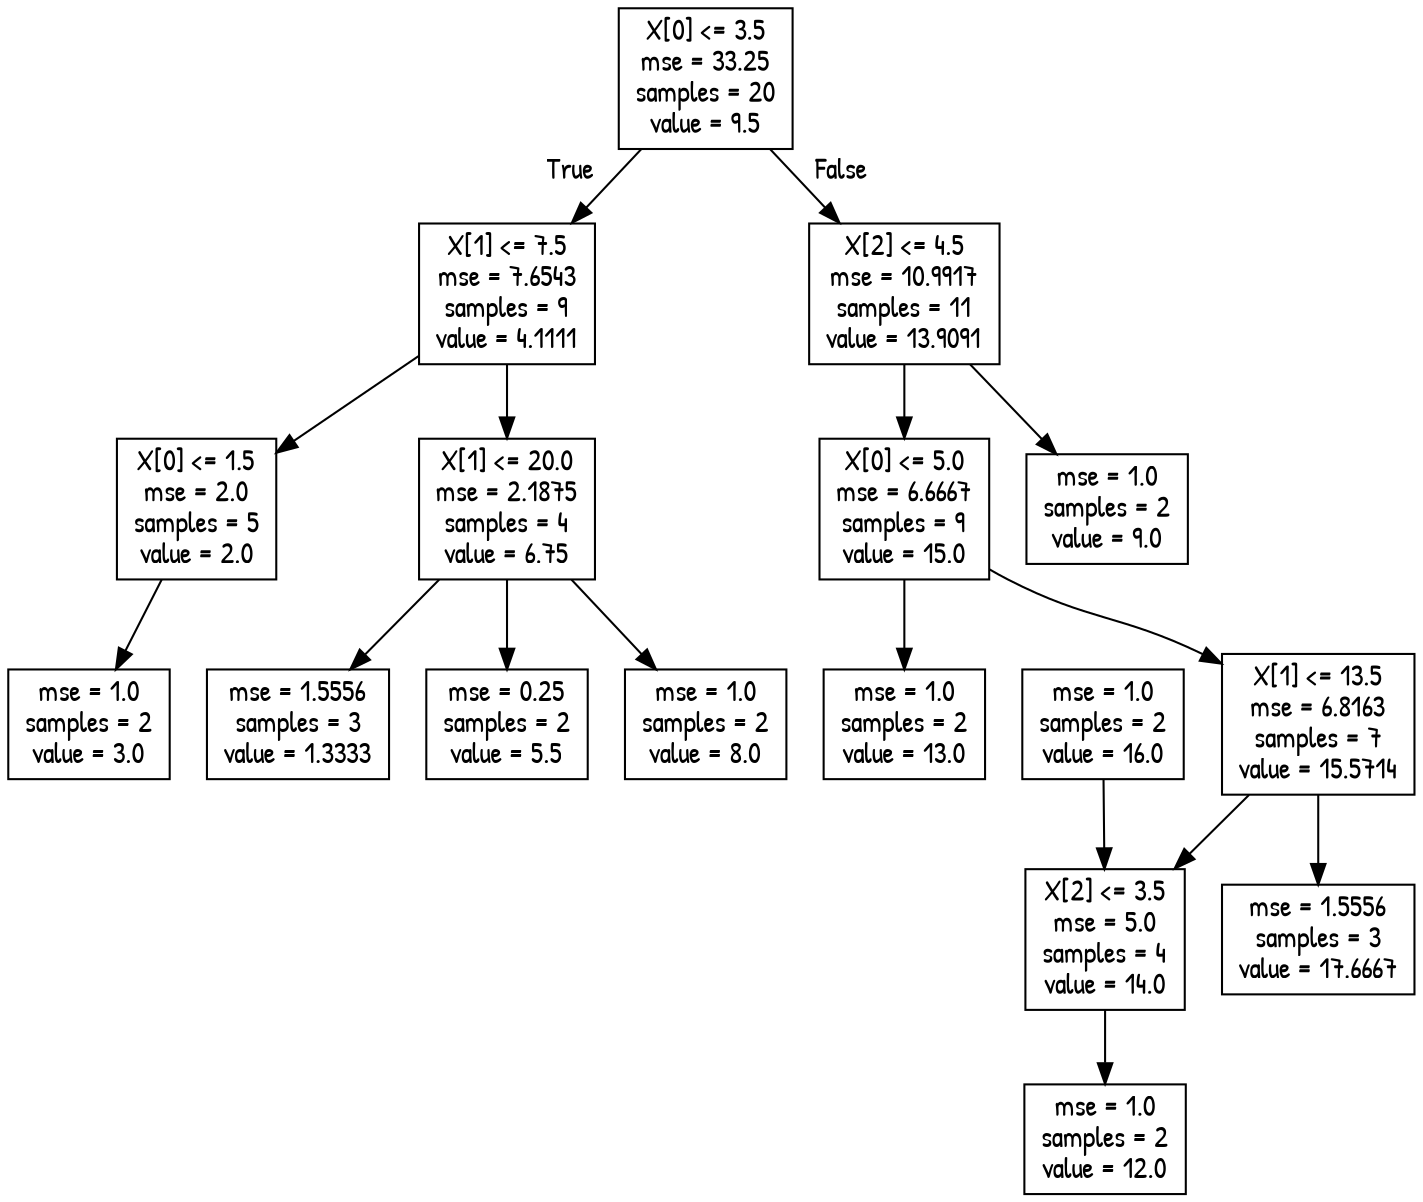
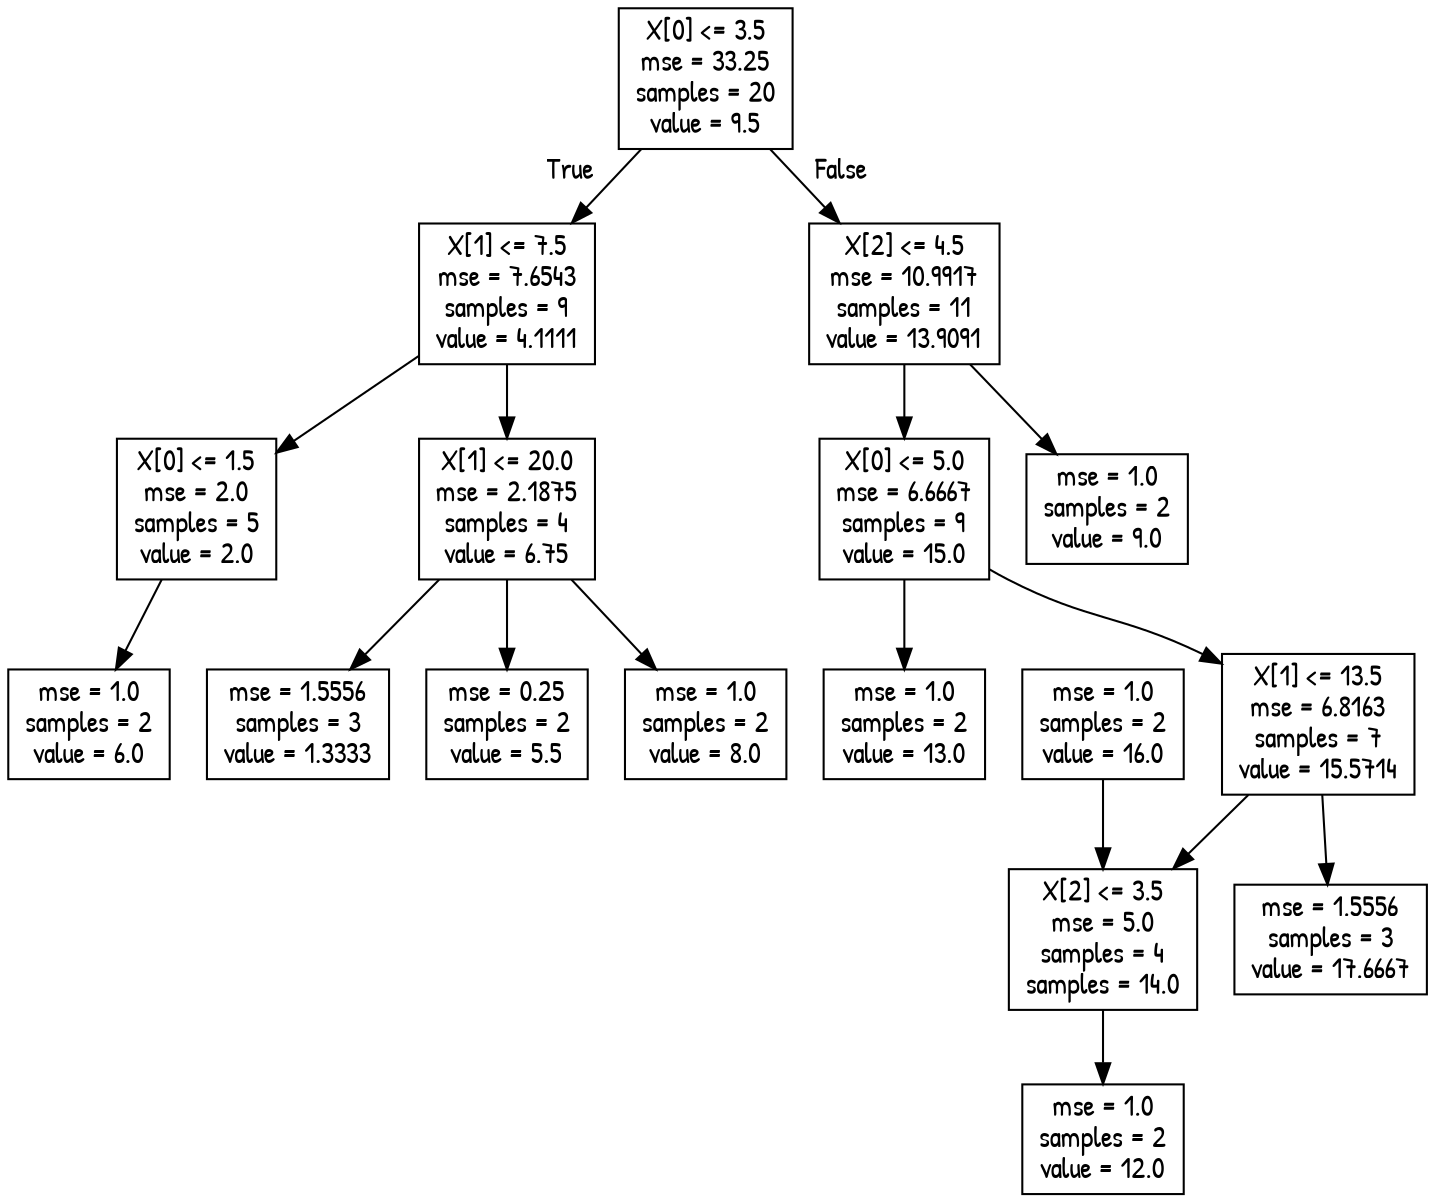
  digraph {
    fontname="Patrick Hand"
    node [fontname="Patrick Hand" shape=box]
    edge [fontname="Patrick Hand"]
    n1 [label="X[0] <= 3.5\nmse = 33.25\nsamples = 20\nvalue = 9.5"]
    n2 [label="X[1] <= 7.5\nmse = 7.6543\nsamples = 9\nvalue = 4.1111"]
    n3 [label="X[2] <= 4.5\nmse = 10.9917\nsamples = 11\nvalue = 13.9091"]
    n4 [label="X[0] <= 1.5\nmse = 2.0\nsamples = 5\nvalue = 2.0"]
    n5 [label="X[1] <= 20.0\nmse = 2.1875\nsamples = 4\nvalue = 6.75"]
    n6 [label="X[0] <= 5.0\nmse = 6.6667\nsamples = 9\nvalue = 15.0"]
    n7 [label="mse = 1.0\nsamples = 2\nvalue = 9.0"]
-   n8 [label="mse = 1.0\nsamples = 2\nvalue = 3.0"]
+   n8 [label="mse = 1.0\nsamples = 2\nvalue = 6.0"]
    n9 [label="mse = 1.5556\nsamples = 3\nvalue = 1.3333"]
    n10 [label="mse = 0.25\nsamples = 2\nvalue = 5.5"]
    n11 [label="mse = 1.0\nsamples = 2\nvalue = 8.0"]
    n12 [label="mse = 1.0\nsamples = 2\nvalue = 13.0"]
    n13 [label="X[1] <= 13.5\nmse = 6.8163\nsamples = 7\nvalue = 15.5714"]
-   n14 [label="X[2] <= 3.5\nmse = 5.0\nsamples = 4\nvalue = 14.0"]
+   n14 [label="X[2] <= 3.5\nmse = 5.0\nsamples = 4\nsamples = 14.0"]
    n15 [label="mse = 1.5556\nsamples = 3\nvalue = 17.6667"]
    n16 [label="mse = 1.0\nsamples = 2\nvalue = 12.0"]
    n17 [label="mse = 1.0\nsamples = 2\nvalue = 16.0"]
    n1 -> n2 [headlabel=True labelangle=45 labeldistance=2.5]
    n1 -> n3 [headlabel=False labelangle=-45 labeldistance=2.5]
    n2 -> n4
    n2 -> n5
    n3 -> n6
    n3 -> n7
    n4 -> n8
    n5 -> n9
    n5 -> n10
    n5 -> n11
    n6 -> n12
    n6 -> n13
    n13 -> n14
    n13 -> n15
    n14 -> n16
    n17 -> n14
  }
